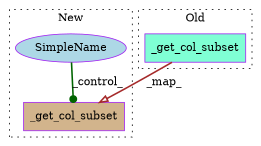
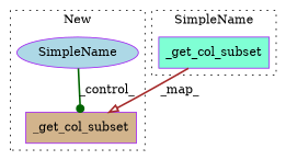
  digraph {
    node [a=32 l="16,1" shape=box style=filled color=purple]
    edge [style=bold]
    n1 [label=_get_col_subset s="3781,3806" fillcolor=tan]
    n2 [a=42 label=SimpleName shape=ellipse fillcolor=lightblue l=""]
    n3 [label=_get_col_subset s="3188,3213" fillcolor=aquamarine]
    subgraph cluster_1 {
      label=New
      style=dotted
      n1
      n2
    }
    subgraph cluster_2 {
-     label=Old
+     label=SimpleName
      style=dotted
      n3
    }
    n2 -> n1 [label=_control_ color=darkgreen arrowhead=dot]
    n3 -> n1 [label=_map_ color=brown arrowhead=onormal]
  }
